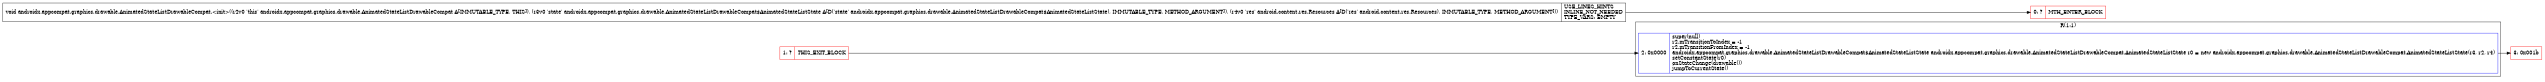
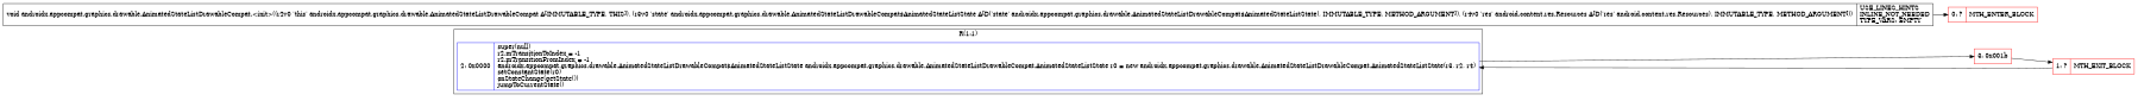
  digraph {
    rankdir=LR
    node [color=red shape=record]
-   n1 [color=blue label="{2\:\ 0x0000|super(null)\lr2.mTransitionToIndex = \-1\lr2.mTransitionFromIndex = \-1\landroidx.appcompat.graphics.drawable.AnimatedStateListDrawableCompat$AnimatedStateListState androidx.appcompat.graphics.drawable.AnimatedStateListDrawableCompat.AnimatedStateListState r0 = new androidx.appcompat.graphics.drawable.AnimatedStateListDrawableCompat.AnimatedStateListState(r3, r2, r4)\lsetConstantState(r0)\lonStateChange(drawable())\ljumpToCurrentState()\l}"]
+   n1 [color=blue label="{2\:\ 0x0000|super(null)\lr2.mTransitionToIndex = \-1\lr2.mTransitionFromIndex = \-1\landroidx.appcompat.graphics.drawable.AnimatedStateListDrawableCompat$AnimatedStateListState androidx.appcompat.graphics.drawable.AnimatedStateListDrawableCompat.AnimatedStateListState r0 = new androidx.appcompat.graphics.drawable.AnimatedStateListDrawableCompat.AnimatedStateListState(r3, r2, r4)\lsetConstantState(r0)\lonStateChange(getState())\ljumpToCurrentState()\l}"]
    n2 [label="{3\:\ 0x001b}"]
-   n3 [label="{1\:\ ?|THIS_EXIT_BLOCK\l}"]
+   n3 [label="{1\:\ ?|MTH_EXIT_BLOCK\l}"]
    n4 [label="{0\:\ ?|MTH_ENTER_BLOCK\l}"]
    n5 [label="{void androidx.appcompat.graphics.drawable.AnimatedStateListDrawableCompat.\<init\>((r2v0 'this' androidx.appcompat.graphics.drawable.AnimatedStateListDrawableCompat A[IMMUTABLE_TYPE, THIS]), (r3v0 'state' androidx.appcompat.graphics.drawable.AnimatedStateListDrawableCompat$AnimatedStateListState A[D('state' androidx.appcompat.graphics.drawable.AnimatedStateListDrawableCompat$AnimatedStateListState), IMMUTABLE_TYPE, METHOD_ARGUMENT]), (r4v0 'res' android.content.res.Resources A[D('res' android.content.res.Resources), IMMUTABLE_TYPE, METHOD_ARGUMENT]))  | USE_LINES_HINTS\lINLINE_NOT_NEEDED\lTYPE_VARS: EMPTY\l}" color=""]
    subgraph cluster_1 {
      label="R(1:1)"
      n1
    }
    n1 -> n2
+   n2 -> n3
    n3 -> n1
    n5 -> n4
  }
